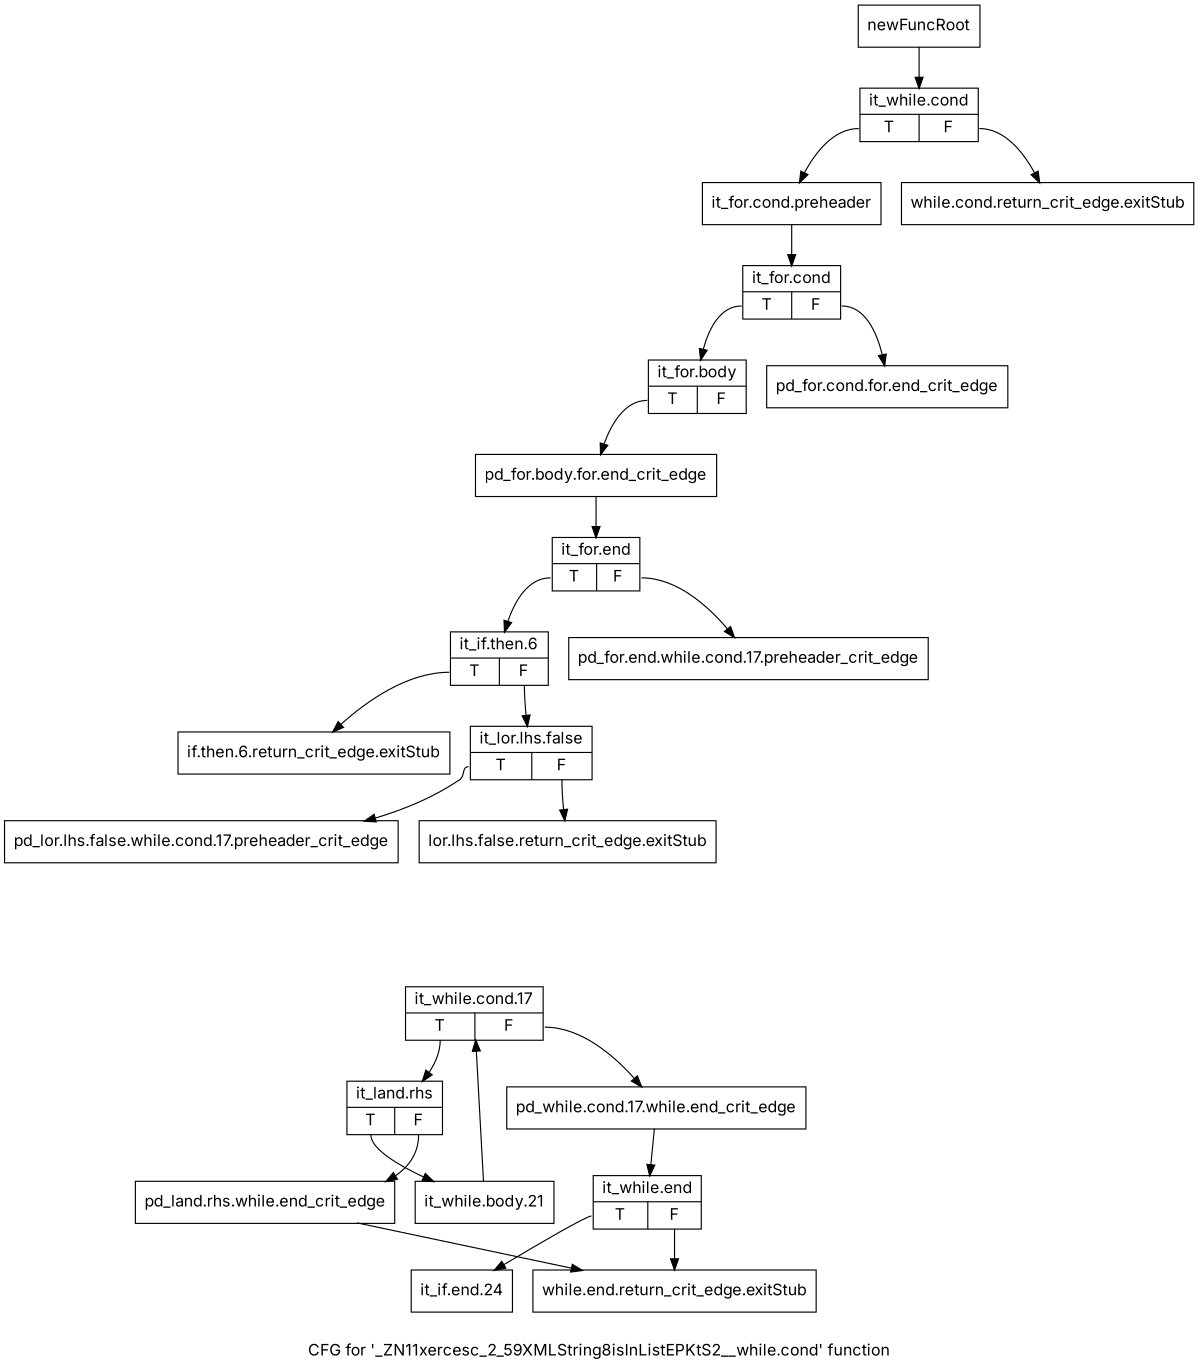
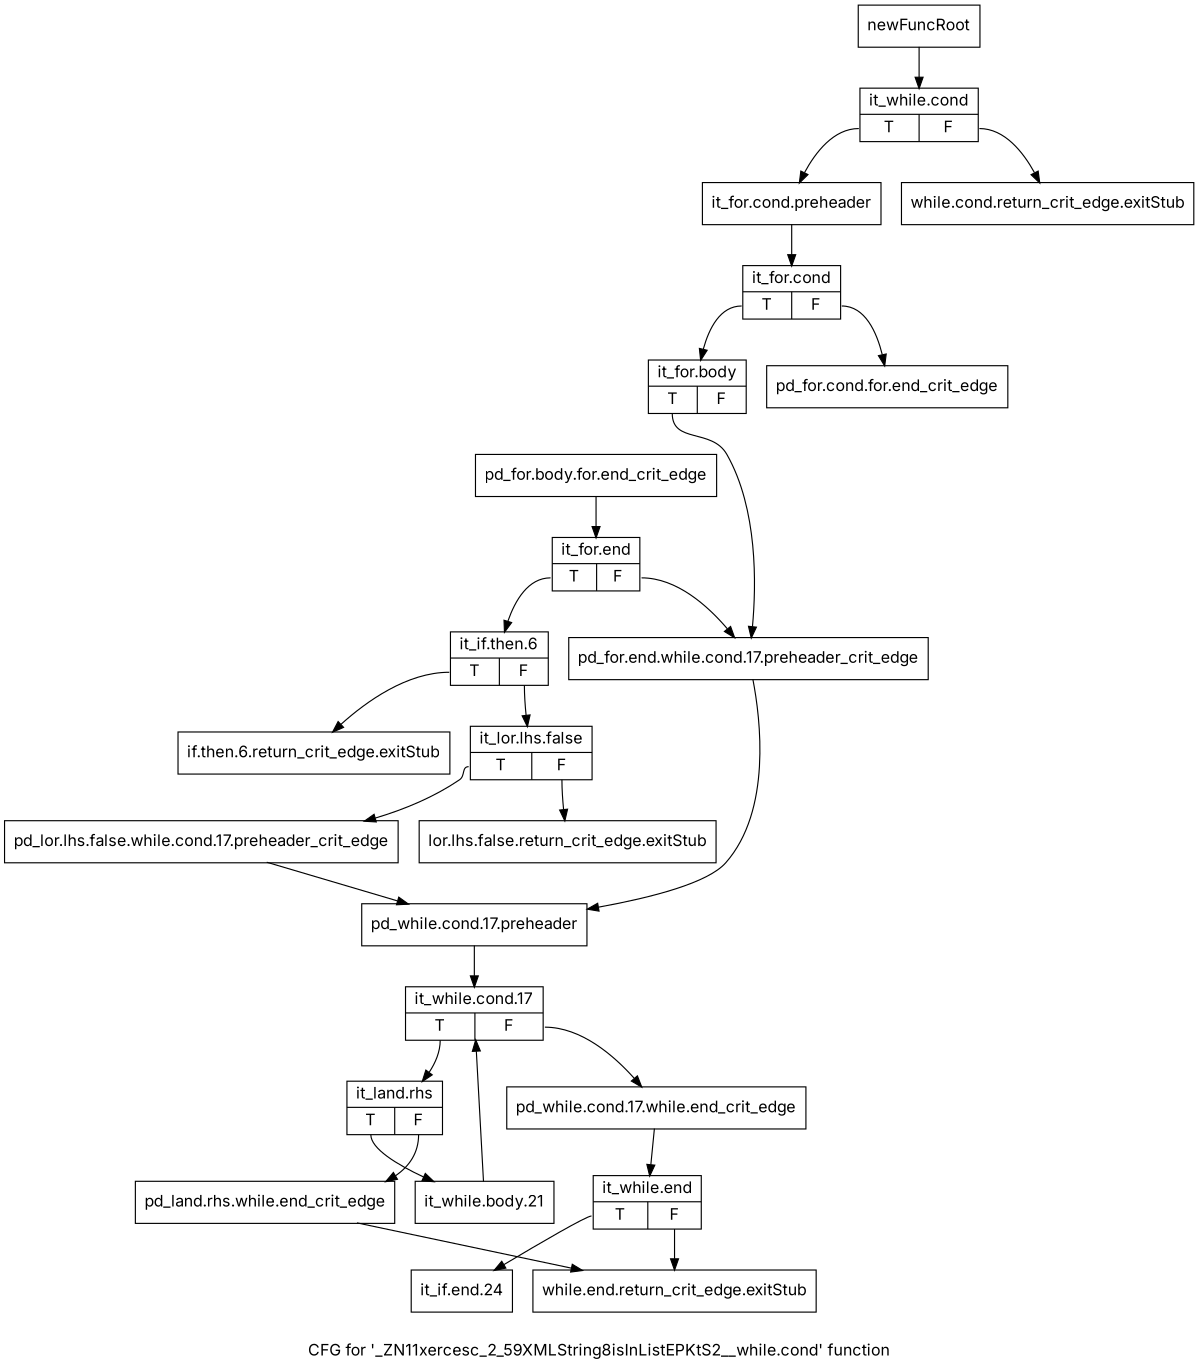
  digraph {
    fontname=Inter
    label="CFG for '_ZN11xercesc_2_59XMLString8isInListEPKtS2__while.cond' function"
    node [fontname=Inter shape=record]
    edge [fontname=Inter]
    n1 [label="{newFuncRoot}"]
    n2 [label="{it_while.cond|{<s0>T|<s1>F}}"]
    n3 [label="{while.cond.return_crit_edge.exitStub}"]
    n4 [label="{it_for.cond.preheader}"]
    n5 [label="{it_for.cond|{<s0>T|<s1>F}}"]
    n6 [label="{if.then.6.return_crit_edge.exitStub}"]
    n7 [label="{lor.lhs.false.return_crit_edge.exitStub}"]
    n8 [label="{while.end.return_crit_edge.exitStub}"]
    n9 [label="{it_for.body|{<s0>T|<s1>F}}"]
    n10 [label="{pd_for.cond.for.end_crit_edge}"]
    n11 [label="{pd_for.body.for.end_crit_edge}"]
    n12 [label="{it_for.end|{<s0>T|<s1>F}}"]
    n13 [label="{it_if.then.6|{<s0>T|<s1>F}}"]
    n14 [label="{pd_for.end.while.cond.17.preheader_crit_edge}"]
    n15 [label="{it_lor.lhs.false|{<s0>T|<s1>F}}"]
+   n16 [label="{pd_while.cond.17.preheader}"]
    n17 [label="{pd_lor.lhs.false.while.cond.17.preheader_crit_edge}"]
    n18 [label="{it_while.cond.17|{<s0>T|<s1>F}}"]
    n19 [label="{it_land.rhs|{<s0>T|<s1>F}}"]
    n20 [label="{pd_while.cond.17.while.end_crit_edge}"]
    n21 [label="{it_while.body.21}"]
    n22 [label="{pd_land.rhs.while.end_crit_edge}"]
    n23 [label="{it_while.end|{<s0>T|<s1>F}}"]
    n24 [label="{it_if.end.24}"]
    n1 -> n2
    n2 -> n3 [tailport=s1]
    n2 -> n4 [tailport=s0]
    n4 -> n5
    n5 -> n9 [tailport=s0]
    n5 -> n10 [tailport=s1]
-   n9 -> n11 [tailport=s0]
+   n9 -> n14 [tailport=s0]
    n11 -> n12
    n12 -> n13 [tailport=s0]
    n12 -> n14 [tailport=s1]
    n13 -> n6 [tailport=s0]
    n13 -> n15 [tailport=s1]
+   n14 -> n16
    n15 -> n7 [tailport=s1]
    n15 -> n17 [tailport=s0]
+   n16 -> n18
+   n17 -> n16
    n18 -> n19 [tailport=s0]
    n18 -> n20 [tailport=s1]
    n19 -> n21 [tailport=s0]
    n19 -> n22 [tailport=s1]
    n20 -> n23
    n21 -> n18
    n22 -> n8
    n23 -> n8 [tailport=s1]
    n23 -> n24 [tailport=s0]
  }
